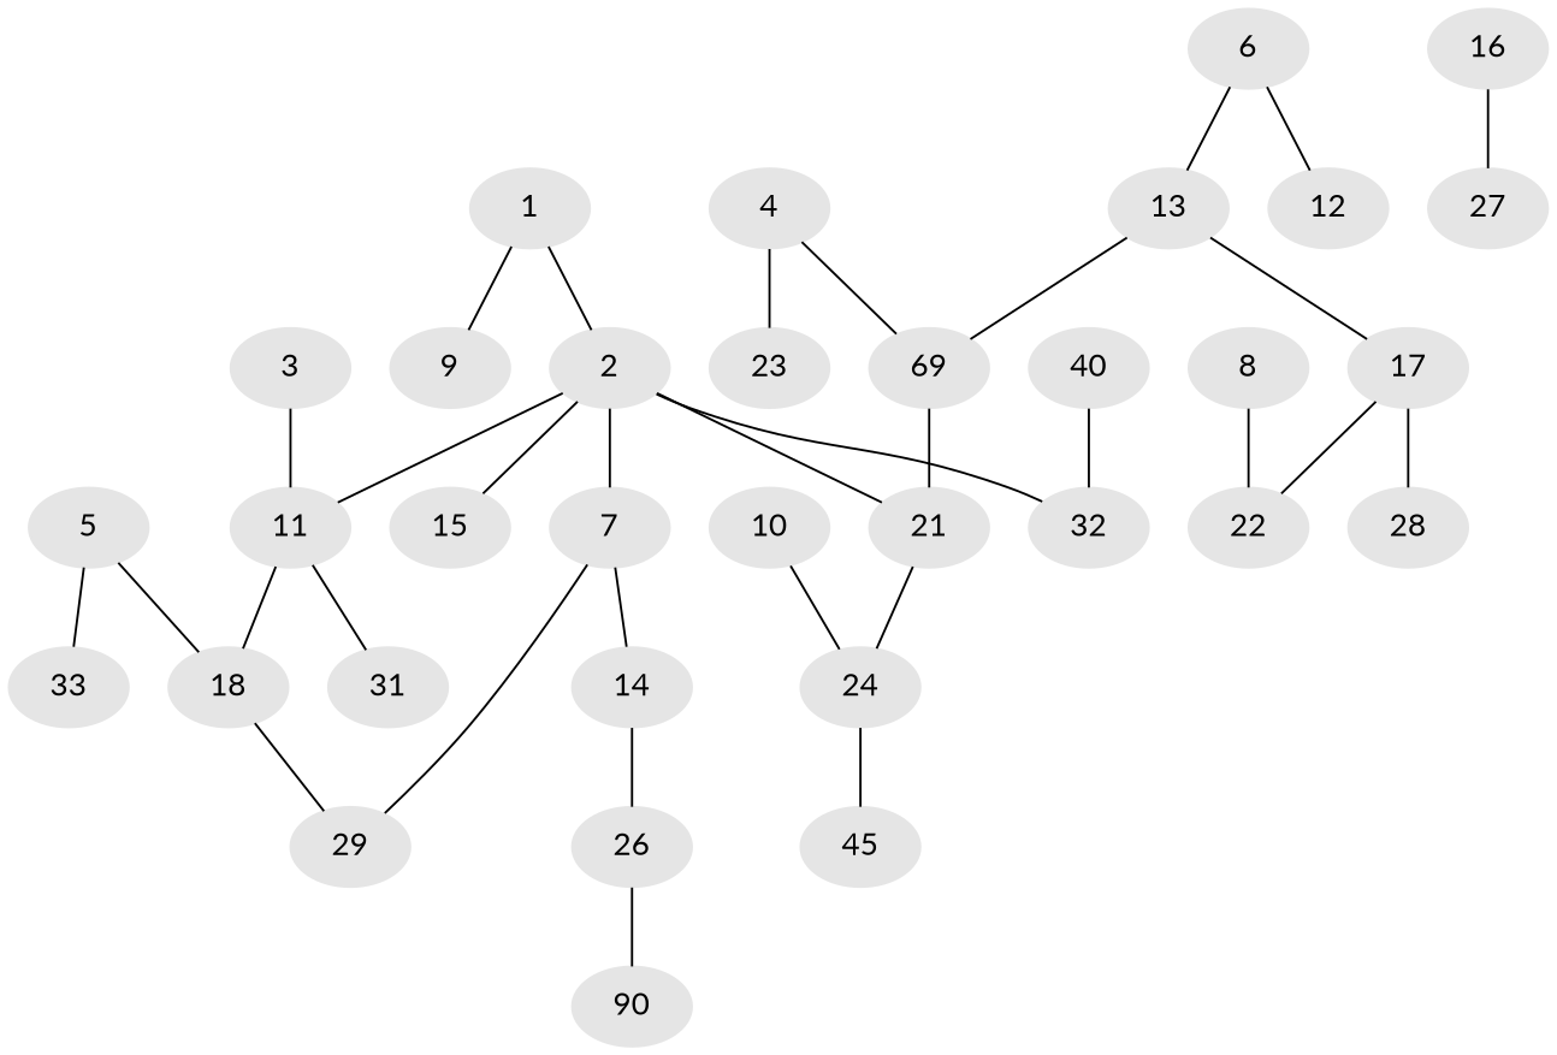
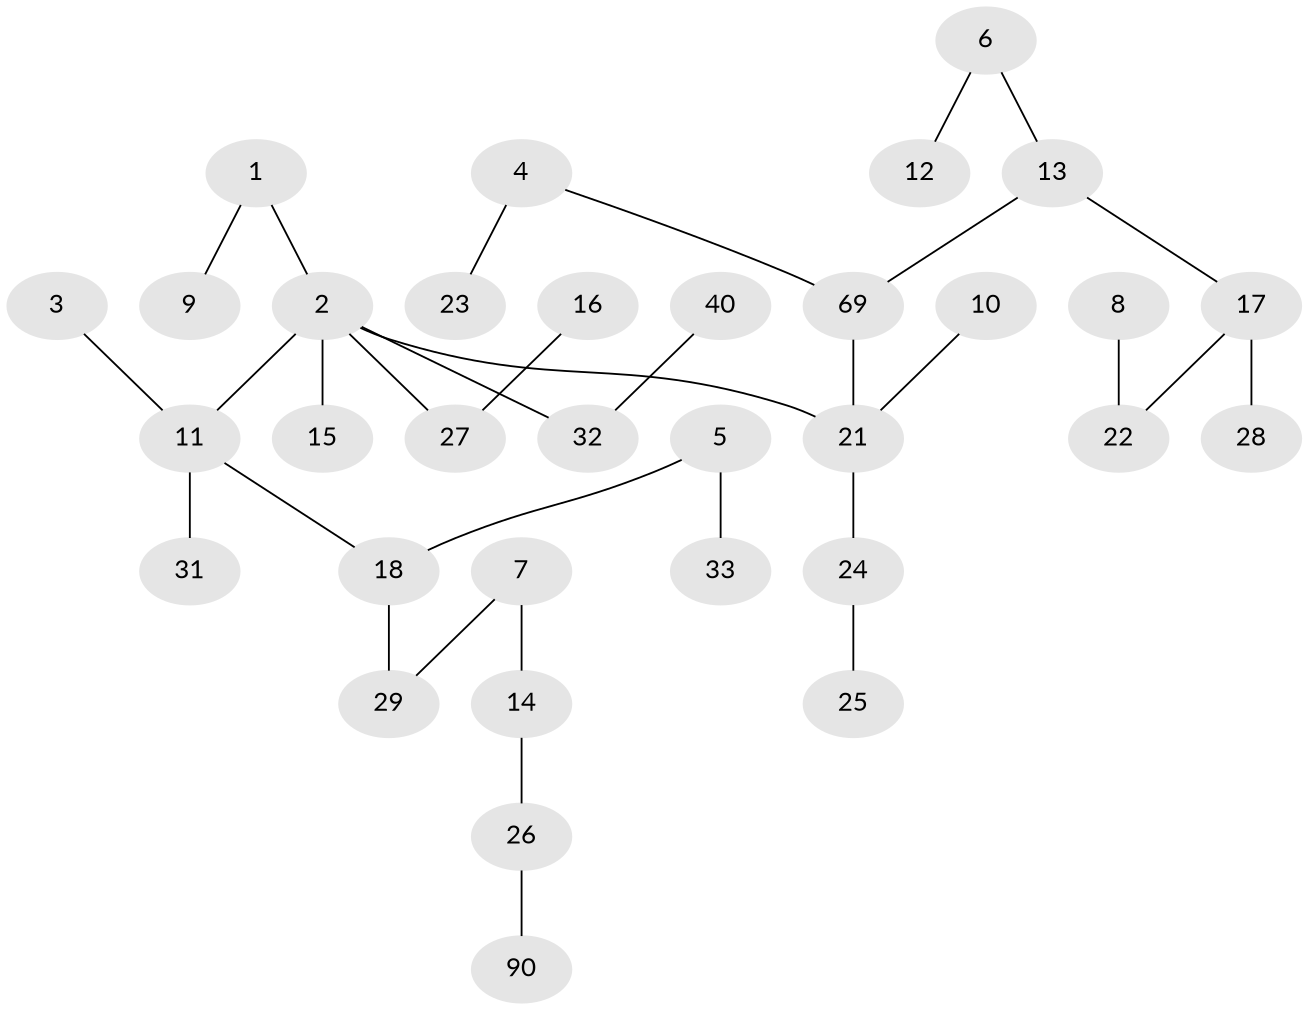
  graph {
    fontname=Lato
    node [color=gray90 fontname=Lato style=filled]
    edge [fontname=Lato weight=1.0]
    1
    2
    9
    11
    15
    21
    27
    32
    18
    31
    24
    3
    n13 [label=69]
    4
    23
    5
    33
    29
    6
    12
    13
    17
    7
    14
    26
    n26 [label=90]
    8
    22
    10
    28
    16
    n32 [label=40]
-   25 [label=45]
+   25
    1 -- 2
    1 -- 9
    2 -- 11
    2 -- 15
    2 -- 21
-   2 -- 7
+   2 -- 27
    2 -- 32
    11 -- 18
    11 -- 31
    21 -- 24
    18 -- 29
    24 -- 25
    3 -- 11
    n13 -- 21
    4 -- n13
    4 -- 23
    5 -- 18
    5 -- 33
    6 -- 12
    6 -- 13
    13 -- n13
    13 -- 17
    17 -- 22
    17 -- 28
    7 -- 29
    7 -- 14
    14 -- 26
    26 -- n26
    8 -- 22
-   10 -- 24
+   10 -- 21
    16 -- 27
    n32 -- 32
  }
